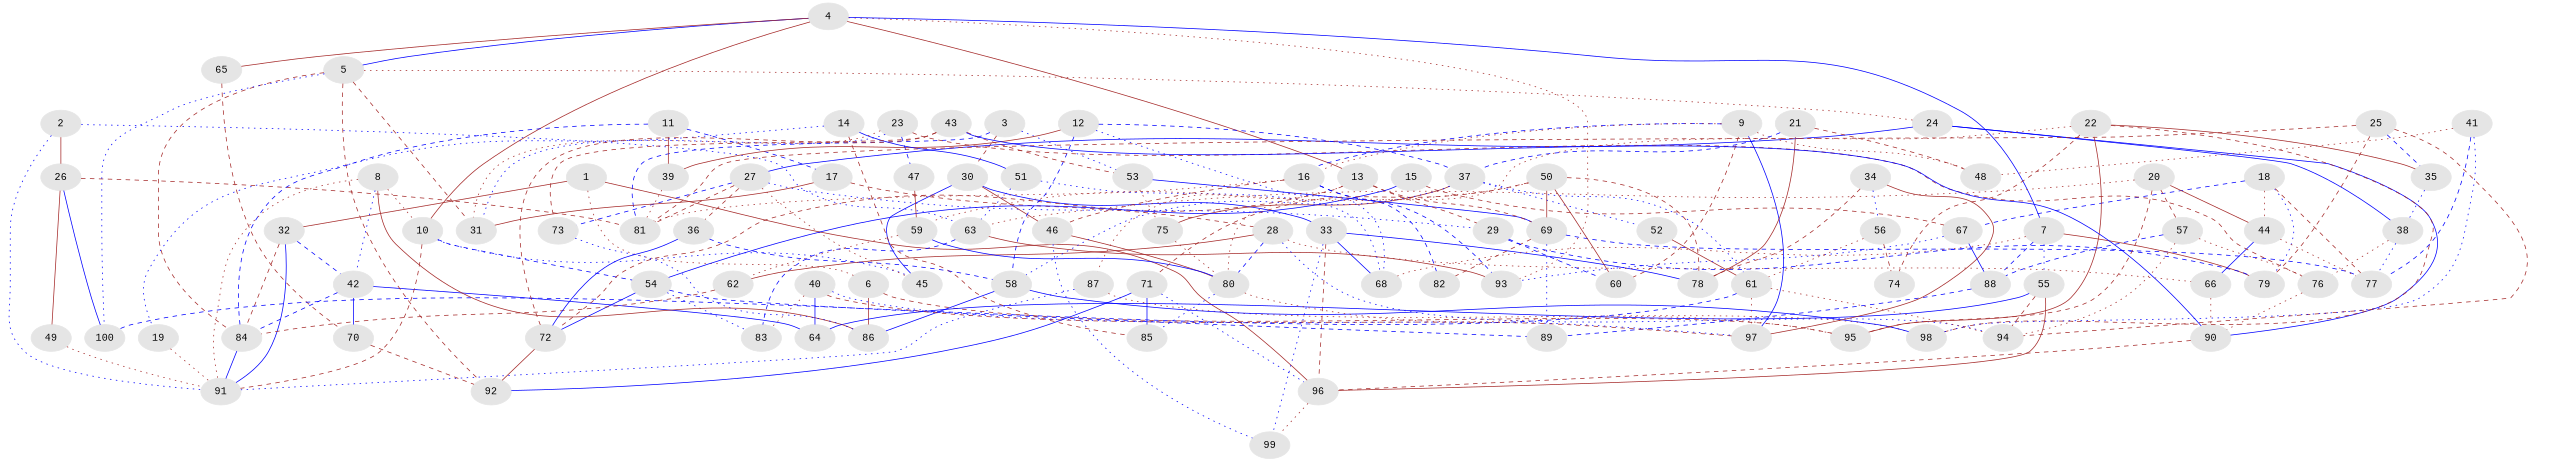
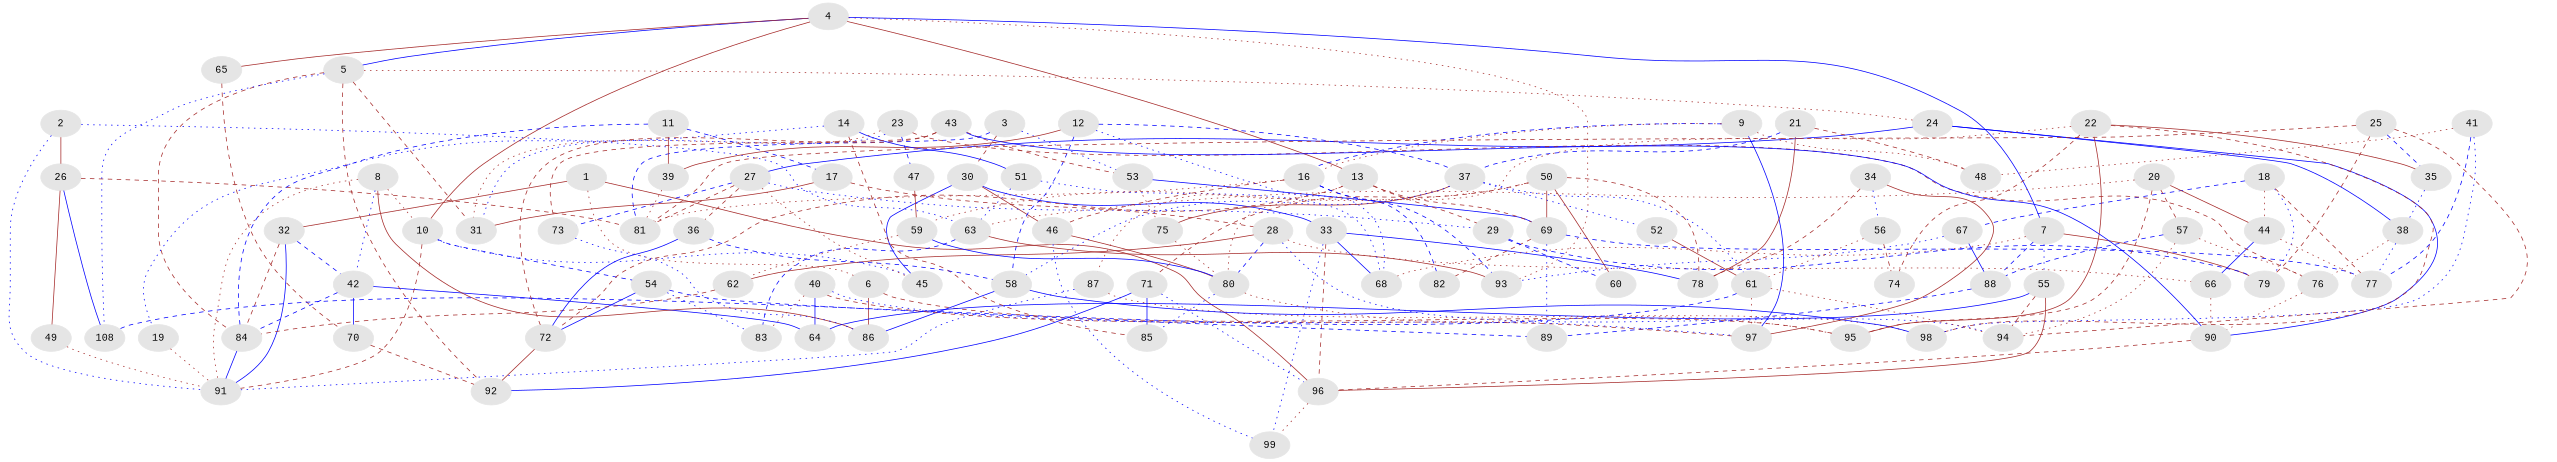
  graph {
    fontname="Liberation Mono"
    node [color=gray90 fontname="Liberation Mono" style=filled]
    edge [color=brown fontname="Liberation Mono" style=dashed]
    1
    32
    96
    6
    91
    84
    42
    99
    2
    26
    63
    81
-   100
+   100 [label=108]
    49
    93
    83
    3
    30
    53
    45
    46
    33
    69
    75
    4
    5
    7
    10
    13
    65
    24
    31
    92
    55
    68
    79
    88
    54
    29
    72
    87
    70
    27
    38
    90
    86
    95
    94
    64
    89
    8
    9
    97
    16
    48
    60
    82
    11
    17
    39
    28
    12
    37
    58
    52
    61
    98
    77
    14
    19
    51
    85
-   15
    67
    80
    62
    66
    18
    44
    20
    57
    76
    21
    78
    22
    35
    74
    23
    47
    59
    36
    73
    25
    34
    56
    40
    41
    43
    50
    71
    1 -- 32 [style=solid]
    1 -- 96 [style=solid]
    1 -- 6 [style=dotted]
    32 -- 91 [color=blue style=solid]
    32 -- 84
    32 -- 42 [color=blue]
    96 -- 99 [style=dotted]
    6 -- 86 [style=solid]
    6 -- 95
    84 -- 91 [color=blue style=solid]
    42 -- 84 [color=blue]
    42 -- 70 [color=blue style=solid]
    42 -- 64 [color=blue style=solid]
    2 -- 91 [color=blue style=dotted]
    2 -- 26 [style=solid]
    2 -- 63 [color=blue style=dotted]
    26 -- 81
    26 -- 100 [color=blue style=solid]
    26 -- 49 [style=solid]
    63 -- 93 [style=solid]
    63 -- 83 [color=blue]
    49 -- 91 [style=dotted]
    3 -- 81 [color=blue]
    3 -- 30
    3 -- 53 [color=blue style=dotted]
    30 -- 45 [color=blue style=solid]
    30 -- 46 [style=solid]
    30 -- 33 [color=blue style=solid]
    53 -- 69 [color=blue style=solid]
    53 -- 75 [style=dotted]
    46 -- 99 [color=blue style=dotted]
    46 -- 80 [style=solid]
    33 -- 96
    33 -- 99 [color=blue style=dotted]
    33 -- 68 [color=blue style=solid]
    33 -- 78 [color=blue style=solid]
    69 -- 89 [color=blue style=dotted]
    69 -- 82
    69 -- 77 [color=blue]
    75 -- 80 [style=dotted]
    4 -- 93 [style=dotted]
    4 -- 5 [color=blue style=solid]
    4 -- 7 [color=blue style=solid]
    4 -- 10 [style=solid]
    4 -- 13 [style=solid]
    4 -- 65 [style=solid]
    5 -- 84
    5 -- 100 [color=blue style=dotted]
    5 -- 24 [style=dotted]
    5 -- 31
    5 -- 92
    7 -- 55 [color=blue style=dotted]
    7 -- 68 [style=dotted]
    7 -- 79 [style=solid]
    7 -- 88 [color=blue]
    10 -- 91
    10 -- 45 [color=blue style=dotted]
    10 -- 54 [color=blue]
    13 -- 69
    13 -- 29
    13 -- 72
    13 -- 87 [style=dotted]
    65 -- 70
    24 -- 27 [color=blue style=solid]
    24 -- 38 [color=blue style=solid]
    24 -- 90 [color=blue style=solid]
    55 -- 96 [style=solid]
    55 -- 94
    55 -- 64 [color=blue style=solid]
    88 -- 89 [color=blue]
    54 -- 83 [color=blue style=dotted]
    54 -- 72 [color=blue style=solid]
    54 -- 89 [color=blue]
    29 -- 79 [color=blue]
    29 -- 60 [color=blue]
    72 -- 92 [style=solid]
    87 -- 91 [color=blue style=dotted]
    87 -- 98 [style=dotted]
    70 -- 92
    27 -- 81
    27 -- 45 [style=dotted]
    27 -- 29 [color=blue style=dotted]
    27 -- 36
    27 -- 73 [color=blue]
    38 -- 77 [color=blue style=dotted]
    38 -- 76 [style=dotted]
    90 -- 96
    8 -- 91 [style=dotted]
    8 -- 42 [color=blue style=dotted]
    8 -- 10 [style=dotted]
    8 -- 86 [style=solid]
    9 -- 97 [color=blue style=solid]
    9 -- 16 [color=blue]
    9 -- 16 [style=dotted]
    9 -- 48 [style=dotted]
-   9 -- 60
    16 -- 81 [style=dotted]
    16 -- 93 [color=blue]
    16 -- 46
    16 -- 82 [color=blue]
    11 -- 84 [color=blue]
    11 -- 17 [color=blue]
    11 -- 39 [style=solid]
    17 -- 31 [style=solid]
    17 -- 28
    39 -- 81 [style=dotted]
    28 -- 94 [color=blue style=dotted]
    28 -- 80 [color=blue]
    28 -- 62 [style=solid]
    28 -- 66 [style=dotted]
    12 -- 68 [color=blue style=dotted]
    12 -- 39 [style=solid]
    12 -- 37 [color=blue]
    12 -- 58 [color=blue]
    37 -- 75 [style=solid]
    37 -- 58 [color=blue style=dotted]
    37 -- 52 [color=blue style=dotted]
    37 -- 61 [color=blue style=dotted]
    58 -- 86 [color=blue style=solid]
    58 -- 98 [color=blue style=solid]
    52 -- 61 [style=solid]
    61 -- 100 [color=blue]
    61 -- 94 [style=dotted]
    61 -- 97 [style=dotted]
    14 -- 19 [color=blue style=dotted]
    14 -- 51 [color=blue style=solid]
    14 -- 85
    19 -- 91 [style=dotted]
    51 -- 63 [color=blue style=dotted]
    51 -- 68 [color=blue style=dotted]
-   15 -- 54 [color=blue style=solid]
-   15 -- 67
    67 -- 93 [color=blue style=dotted]
    67 -- 88 [color=blue style=solid]
    80 -- 95 [style=dotted]
    80 -- 85 [color=blue style=dotted]
    62 -- 84
    66 -- 90 [style=dotted]
    18 -- 79 [color=blue style=dotted]
    18 -- 77
    18 -- 67 [color=blue]
    18 -- 44 [style=dotted]
    44 -- 77 [style=dotted]
    44 -- 66 [color=blue style=solid]
    20 -- 63 [style=dotted]
    20 -- 95
    20 -- 44 [style=solid]
    20 -- 57
    57 -- 88 [color=blue]
    57 -- 94 [style=dotted]
    57 -- 76 [style=dotted]
    76 -- 90 [style=dotted]
    21 -- 48
    21 -- 37 [color=blue]
    21 -- 78 [style=solid]
    22 -- 95 [style=solid]
    22 -- 98
    22 -- 80 [style=dotted]
    22 -- 35 [style=solid]
    22 -- 74
    35 -- 38 [color=blue style=dotted]
    23 -- 31 [style=dotted]
    23 -- 31 [color=blue style=dotted]
    23 -- 76
    23 -- 47 [color=blue]
    47 -- 59 [style=solid]
    59 -- 80 [color=blue style=solid]
    59 -- 62 [style=dotted]
    36 -- 72 [color=blue style=solid]
    36 -- 58 [color=blue]
    73 -- 86 [color=blue style=dotted]
    25 -- 81
    25 -- 79
    25 -- 94
    25 -- 35 [color=blue]
    34 -- 97 [style=solid]
    34 -- 78
    34 -- 56 [color=blue style=dotted]
    56 -- 61 [style=dotted]
    56 -- 74
    40 -- 83 [style=dotted]
    40 -- 64 [color=blue style=solid]
    40 -- 97
    40 -- 97 [color=blue style=dotted]
    41 -- 48 [style=dotted]
    41 -- 98 [color=blue style=dotted]
    41 -- 77 [color=blue]
    43 -- 53
    43 -- 72
    43 -- 90 [color=blue style=solid]
    43 -- 73
    50 -- 69 [style=solid]
    50 -- 60 [style=solid]
    50 -- 78
    50 -- 59 [style=dotted]
    50 -- 71
    71 -- 96 [color=blue style=dotted]
    71 -- 92 [color=blue style=solid]
    71 -- 85 [color=blue style=solid]
  }
